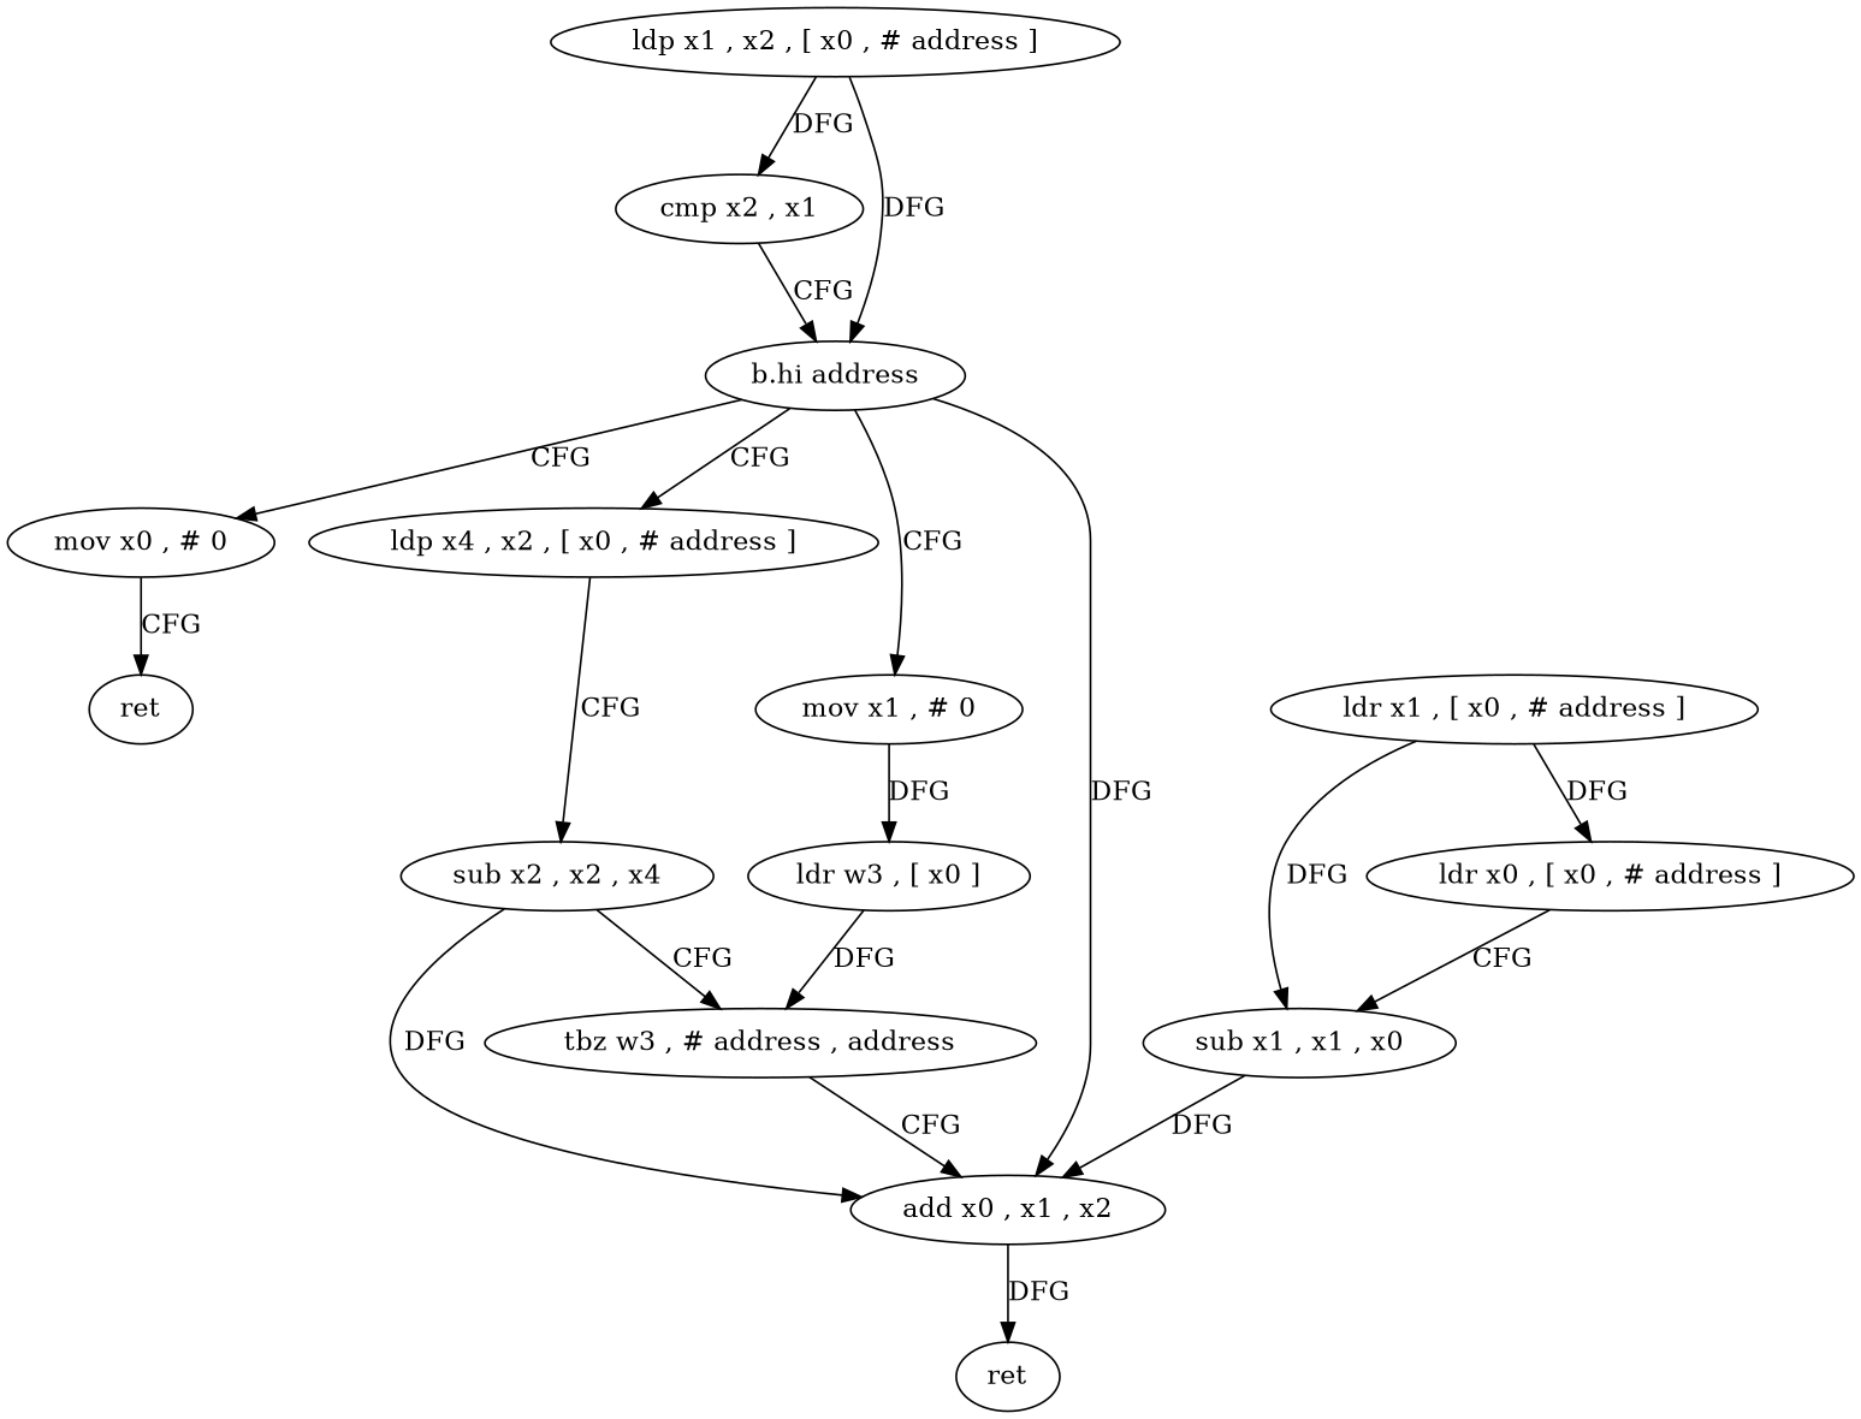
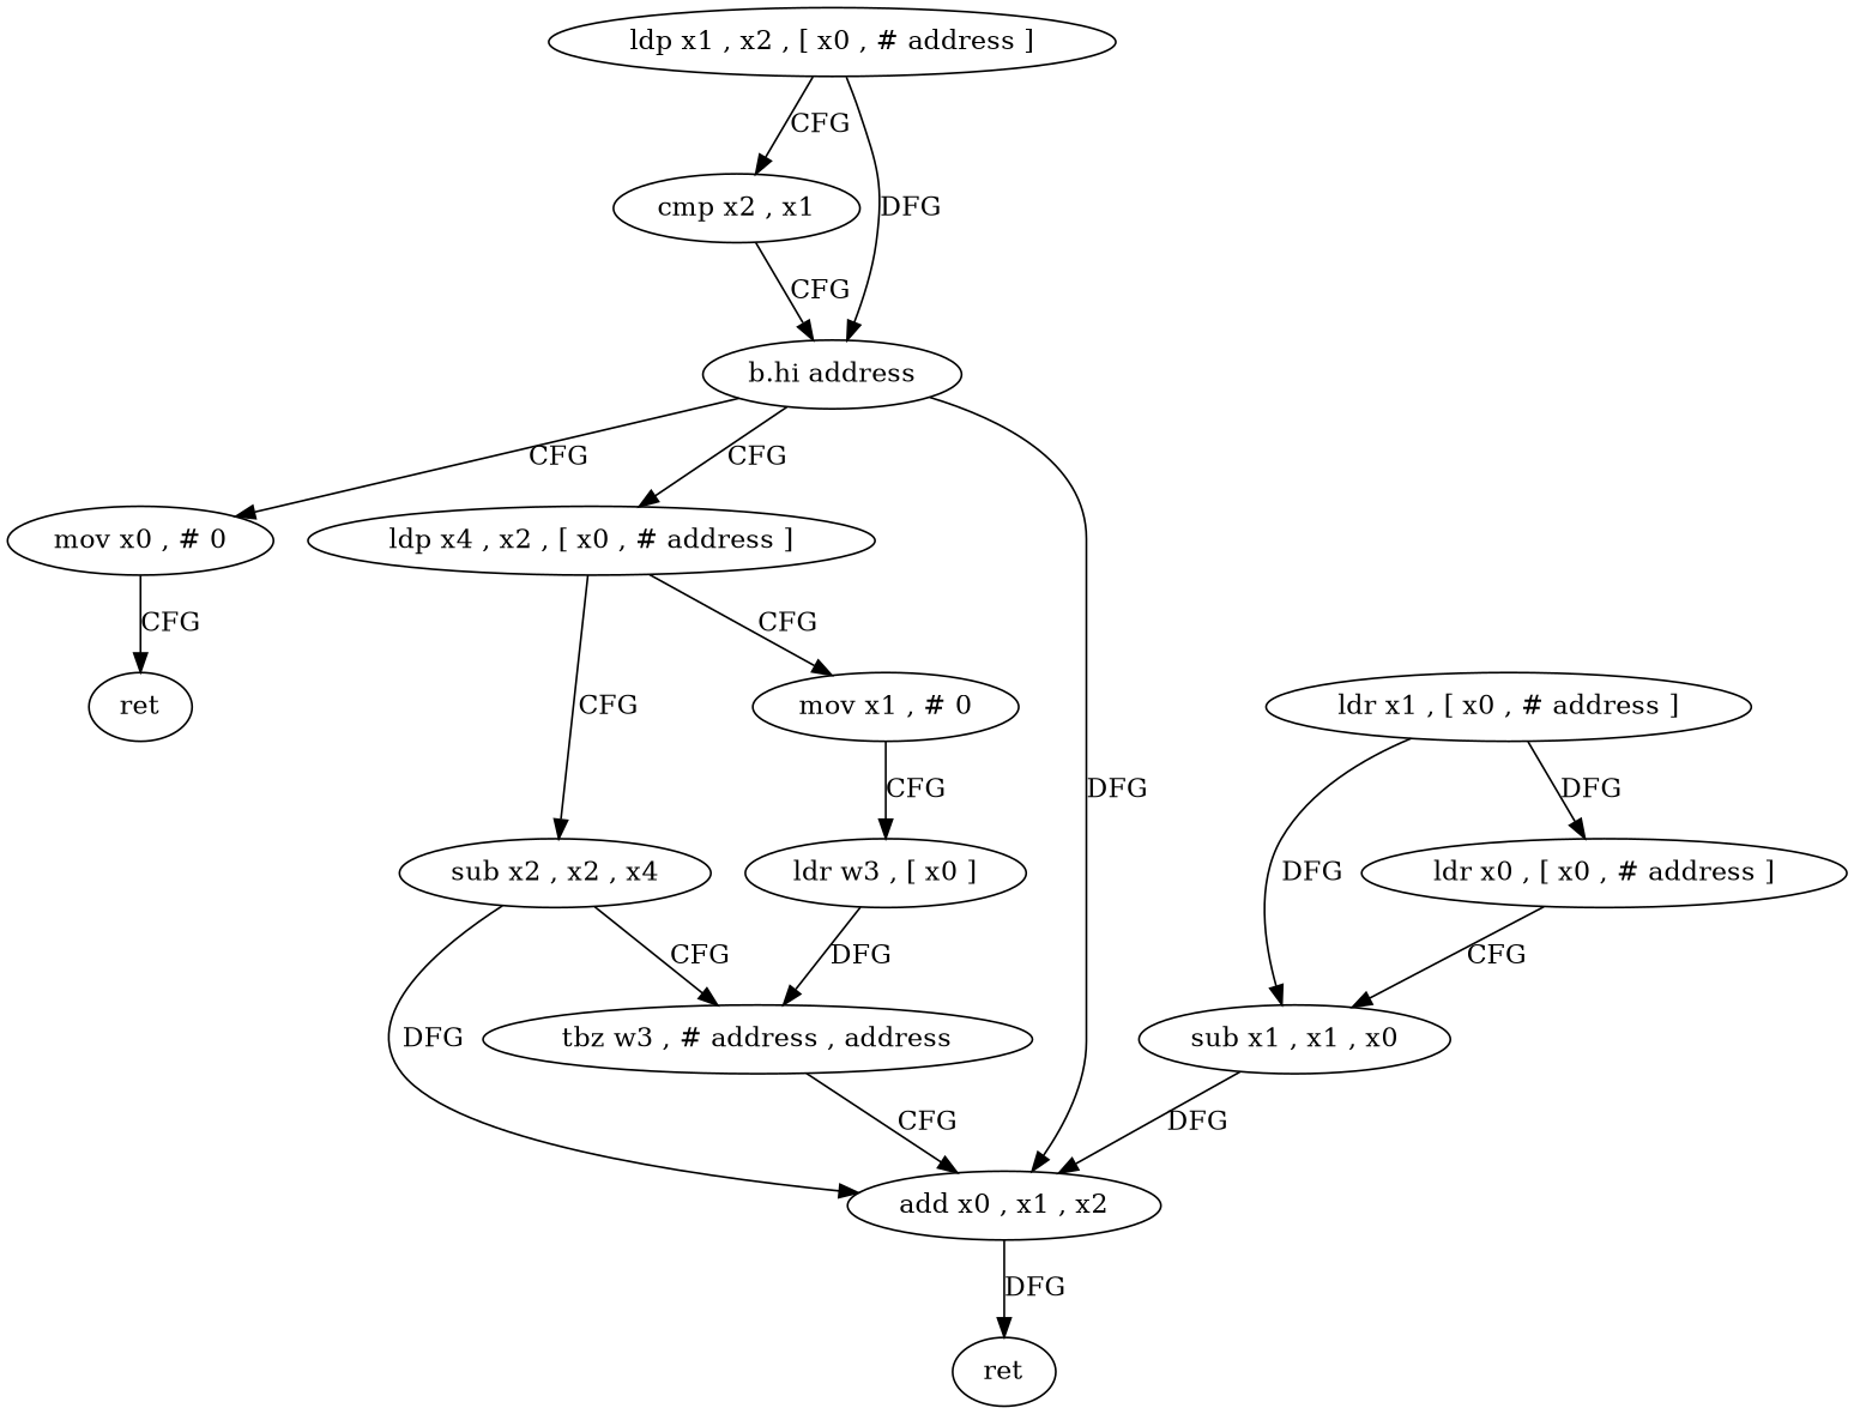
  digraph {
    n1 [label="ldp x1 , x2 , [ x0 , # address ]"]
    n2 [label="cmp x2 , x1"]
    n3 [label="b.hi address"]
    n4 [label="mov x0 , # 0"]
    n5 [label="ldp x4 , x2 , [ x0 , # address ]"]
    n6 [label="add x0 , x1 , x2"]
    n7 [label=ret]
    n8 [label="mov x1 , # 0"]
    n9 [label="sub x2 , x2 , x4"]
    n10 [label="ldr w3 , [ x0 ]"]
    n11 [label="tbz w3 , # address , address"]
    n12 [label=ret]
    n13 [label="ldr x1 , [ x0 , # address ]"]
    n14 [label="ldr x0 , [ x0 , # address ]"]
    n15 [label="sub x1 , x1 , x0"]
-   n1 -> n2 [label=DFG]
+   n1 -> n2 [label=CFG]
    n1 -> n3 [label=DFG]
    n2 -> n3 [label=CFG]
    n3 -> n4 [label=CFG]
    n3 -> n5 [label=CFG]
    n3 -> n6 [label=DFG]
    n4 -> n7 [label=CFG]
-   n3 -> n8 [label=CFG]
+   n5 -> n8 [label=CFG]
    n5 -> n9 [label=CFG]
    n6 -> n12 [label=DFG]
-   n8 -> n10 [label=DFG]
+   n8 -> n10 [label=CFG]
    n9 -> n6 [label=DFG]
    n9 -> n11 [label=CFG]
    n10 -> n11 [label=DFG]
    n11 -> n6 [label=CFG]
    n13 -> n14 [label=DFG]
    n13 -> n15 [label=DFG]
    n14 -> n15 [label=CFG]
    n15 -> n6 [label=DFG]
  }
